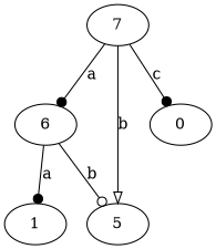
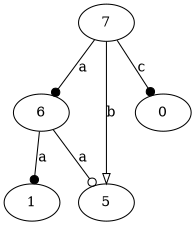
  strict digraph {
    edge [arrowhead=dot]
    n1 [label=6]
    1
    5
    7
    0
    n1 -> 1 [label=a]
-   n1 -> 5 [arrowhead=odot label=b]
+   n1 -> 5 [arrowhead=odot label=a]
    7 -> n1 [label=a]
    7 -> 5 [arrowhead=onormal label=b]
    7 -> 0 [label=c]
  }
